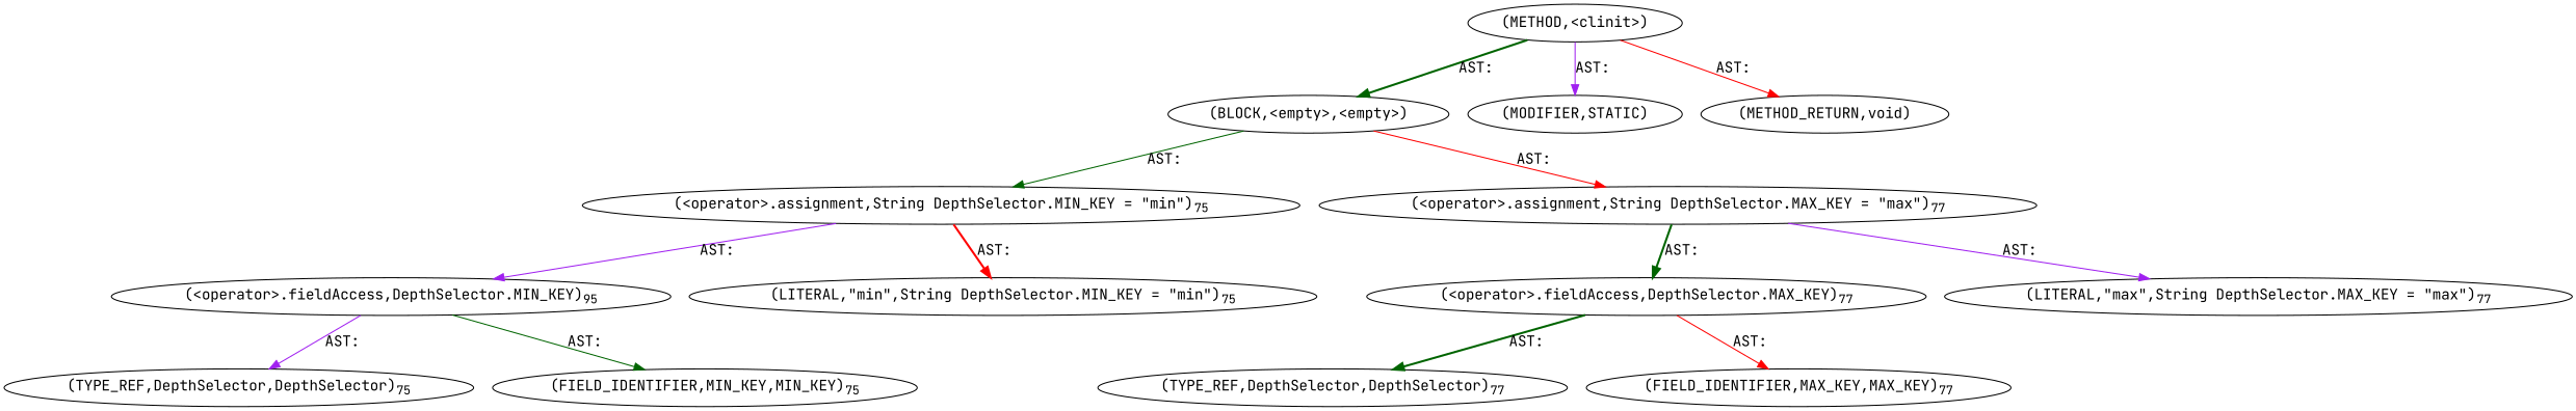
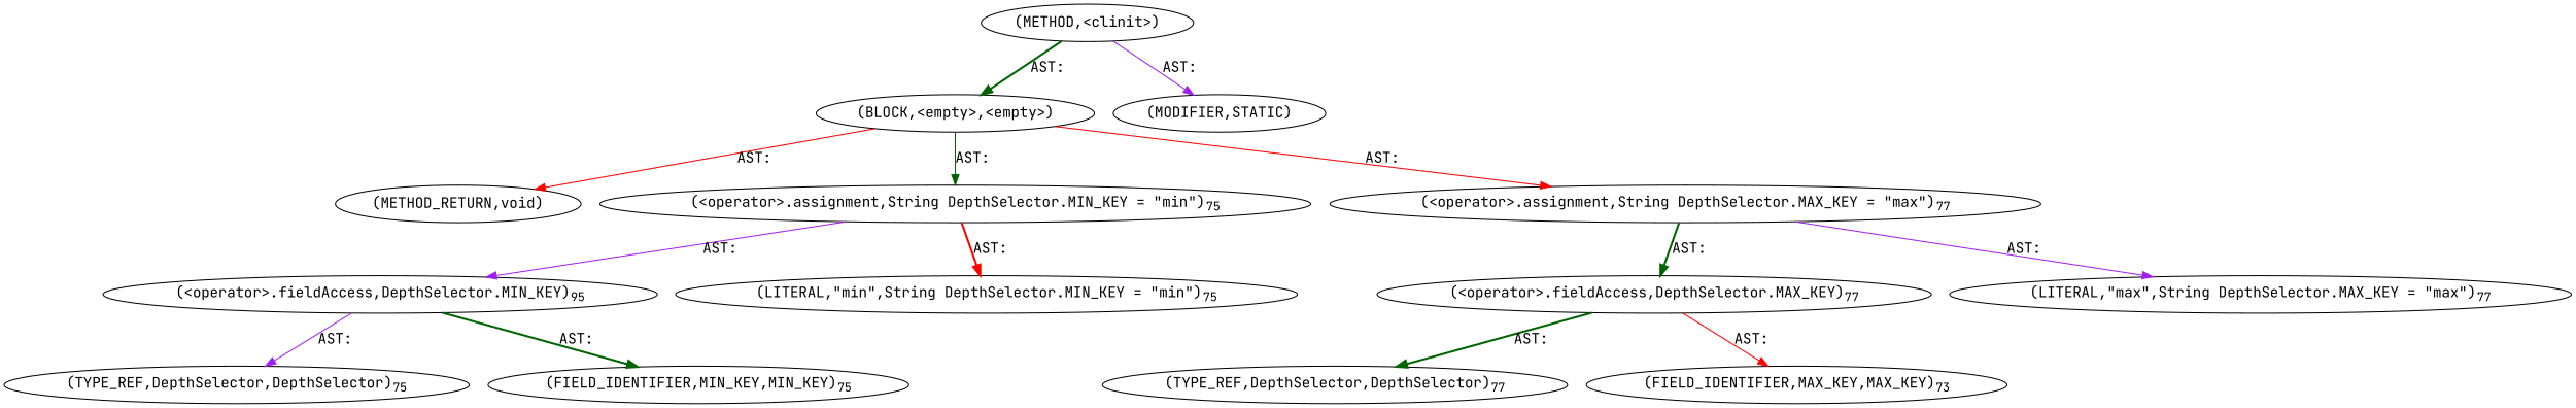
  digraph {
    fontname="JetBrains Mono"
    node [fontname="JetBrains Mono"]
    edge [color=darkgreen fontname="JetBrains Mono" style=solid]
    n1 [label=<(METHOD,&lt;clinit&gt;)>]
    n2 [label=<(BLOCK,&lt;empty&gt;,&lt;empty&gt;)>]
    n3 [label=<(MODIFIER,STATIC)>]
    n4 [label=<(METHOD_RETURN,void)>]
    n5 [label=<(&lt;operator&gt;.assignment,String DepthSelector.MIN_KEY = &quot;min&quot;)<SUB>75</SUB>>]
    n6 [label=<(&lt;operator&gt;.assignment,String DepthSelector.MAX_KEY = &quot;max&quot;)<SUB>77</SUB>>]
    n7 [label=<(&lt;operator&gt;.fieldAccess,DepthSelector.MIN_KEY)<SUB>95</SUB>>]
    n8 [label=<(LITERAL,&quot;min&quot;,String DepthSelector.MIN_KEY = &quot;min&quot;)<SUB>75</SUB>>]
    n9 [label=<(&lt;operator&gt;.fieldAccess,DepthSelector.MAX_KEY)<SUB>77</SUB>>]
    n10 [label=<(LITERAL,&quot;max&quot;,String DepthSelector.MAX_KEY = &quot;max&quot;)<SUB>77</SUB>>]
    n11 [label=<(TYPE_REF,DepthSelector,DepthSelector)<SUB>75</SUB>>]
    n12 [label=<(FIELD_IDENTIFIER,MIN_KEY,MIN_KEY)<SUB>75</SUB>>]
    n13 [label=<(TYPE_REF,DepthSelector,DepthSelector)<SUB>77</SUB>>]
-   n14 [label=<(FIELD_IDENTIFIER,MAX_KEY,MAX_KEY)<SUB>77</SUB>>]
+   n14 [label=<(FIELD_IDENTIFIER,MAX_KEY,MAX_KEY)<SUB>73</SUB>>]
    n1 -> n2 [label="AST: " style=bold]
    n1 -> n3 [color=purple label="AST: "]
-   n1 -> n4 [color=red label="AST: "]
+   n2 -> n4 [color=red label="AST: "]
    n2 -> n5 [label="AST: "]
    n2 -> n6 [color=red label="AST: "]
    n5 -> n7 [color=purple label="AST: "]
    n5 -> n8 [color=red label="AST: " style=bold]
    n6 -> n9 [label="AST: " style=bold]
    n6 -> n10 [color=purple label="AST: "]
    n7 -> n11 [color=purple label="AST: "]
-   n7 -> n12 [label="AST: "]
+   n7 -> n12 [label="AST: " style=bold]
    n9 -> n13 [label="AST: " style=bold]
    n9 -> n14 [color=red label="AST: "]
  }
